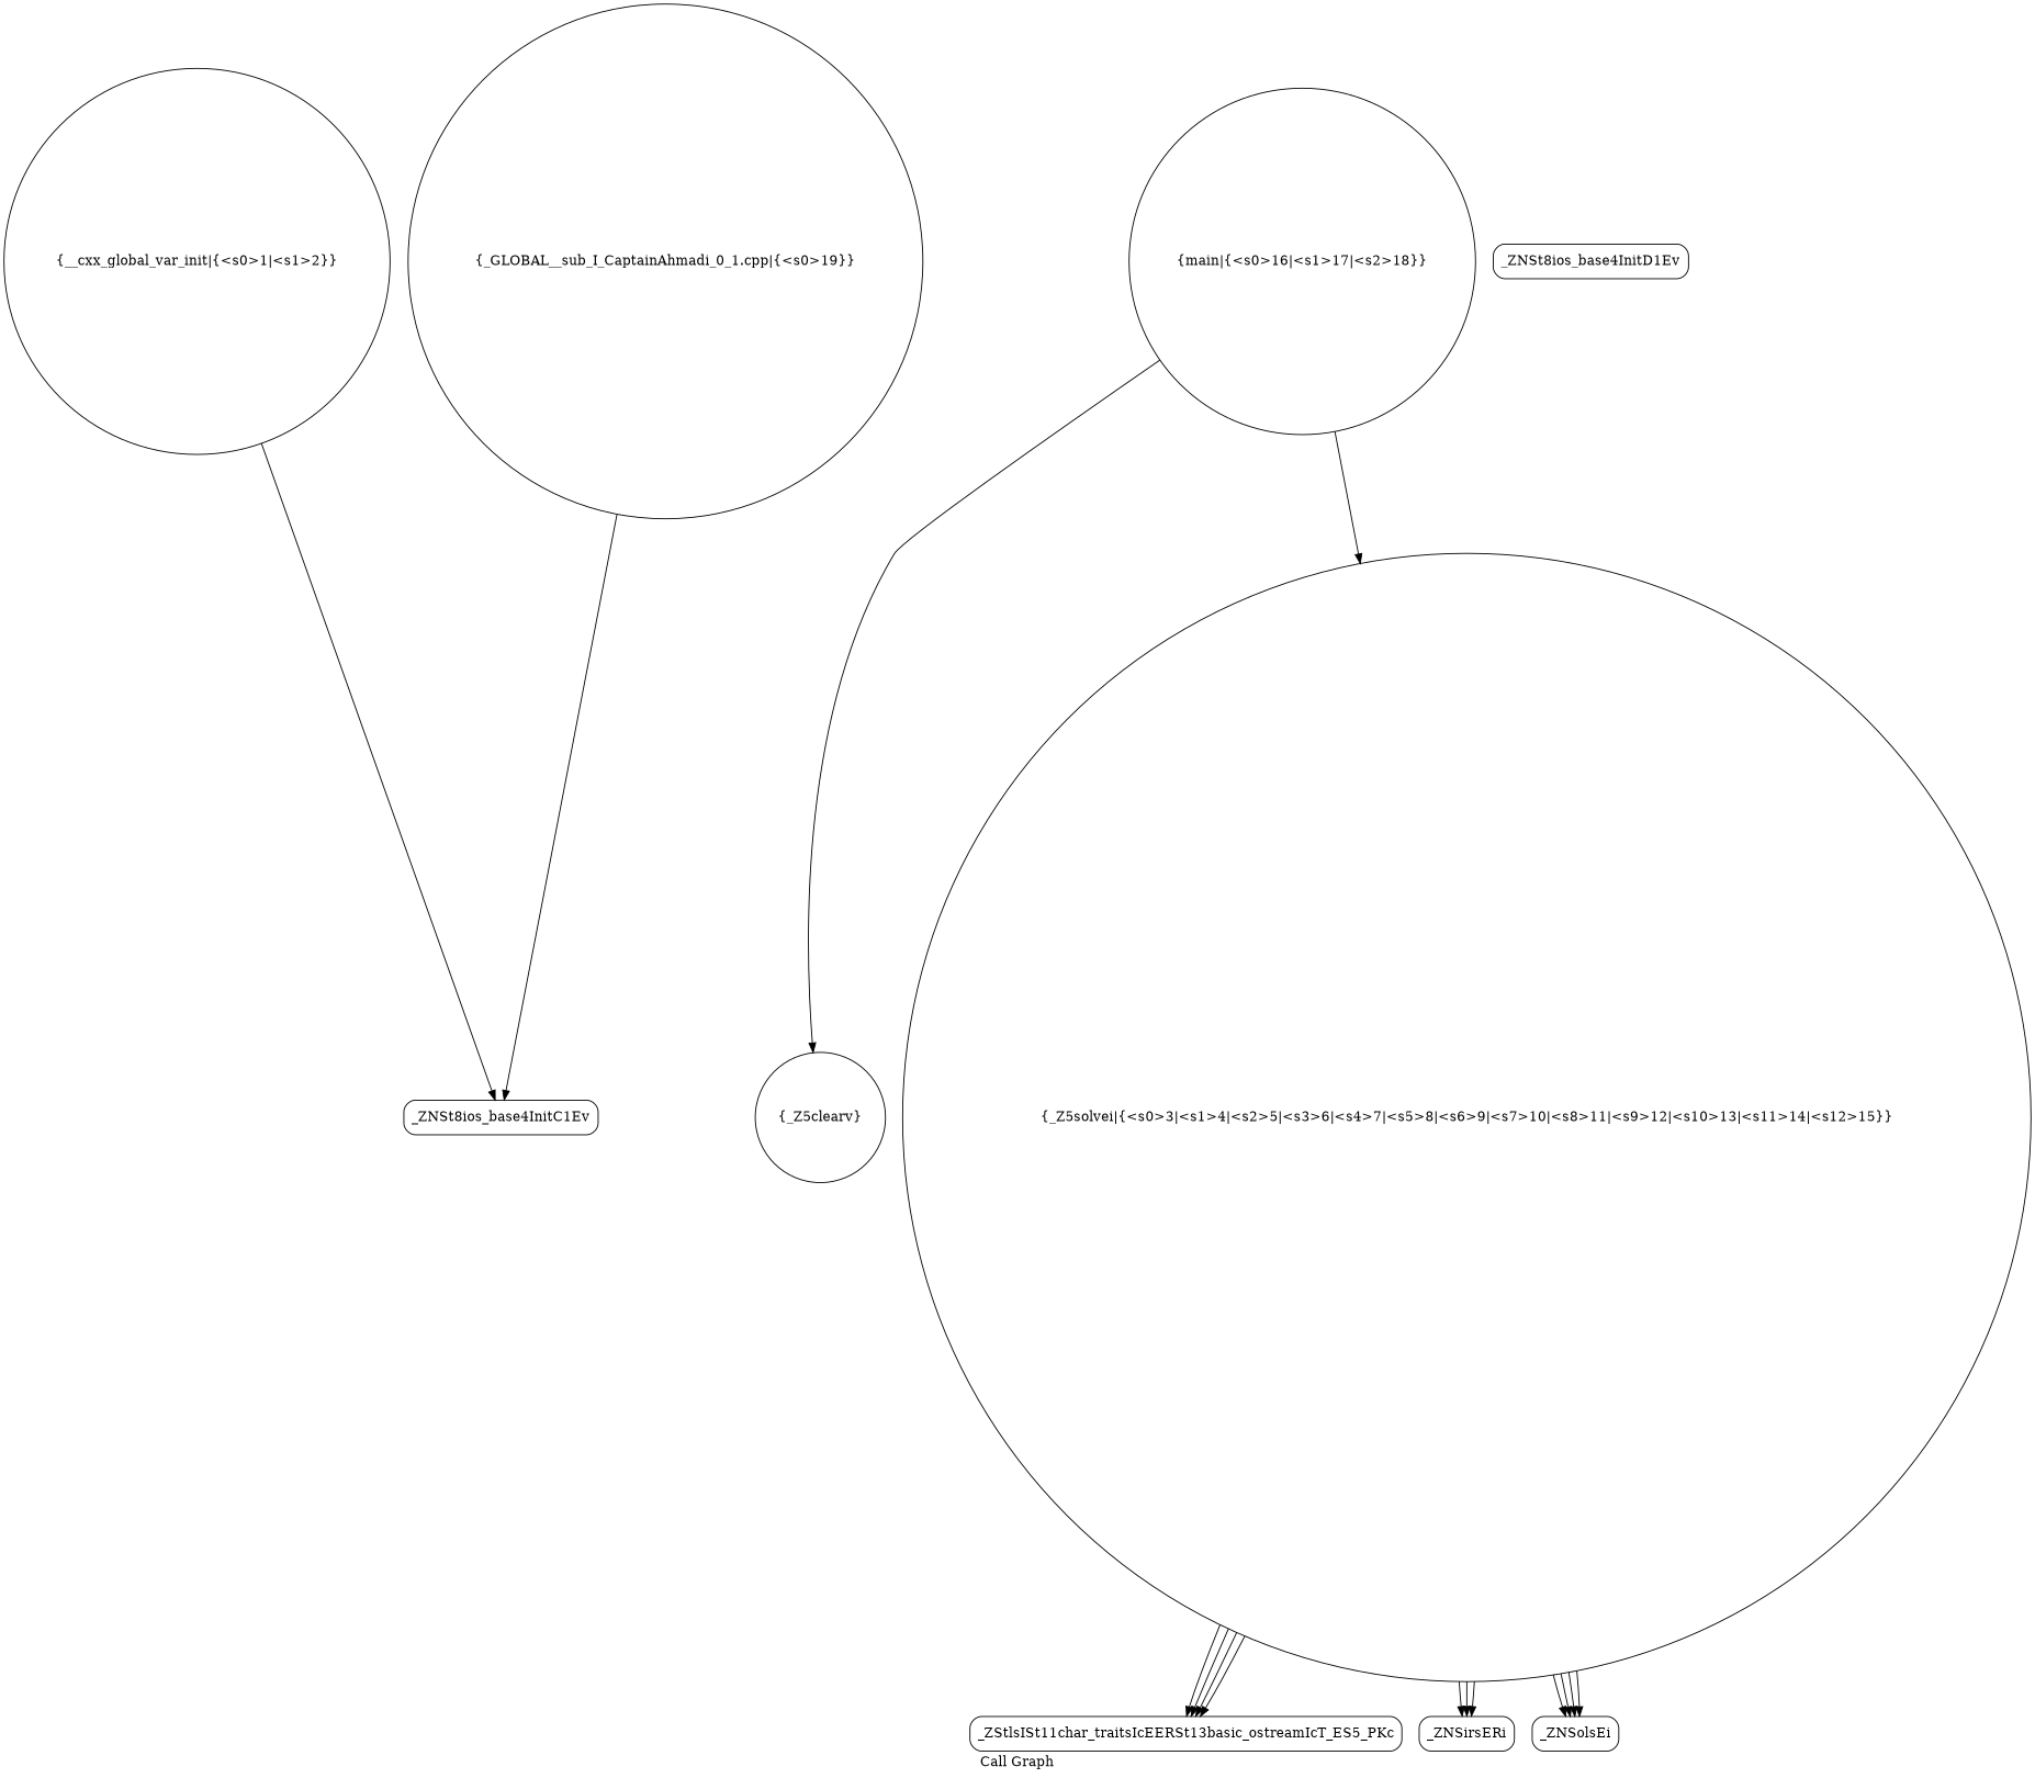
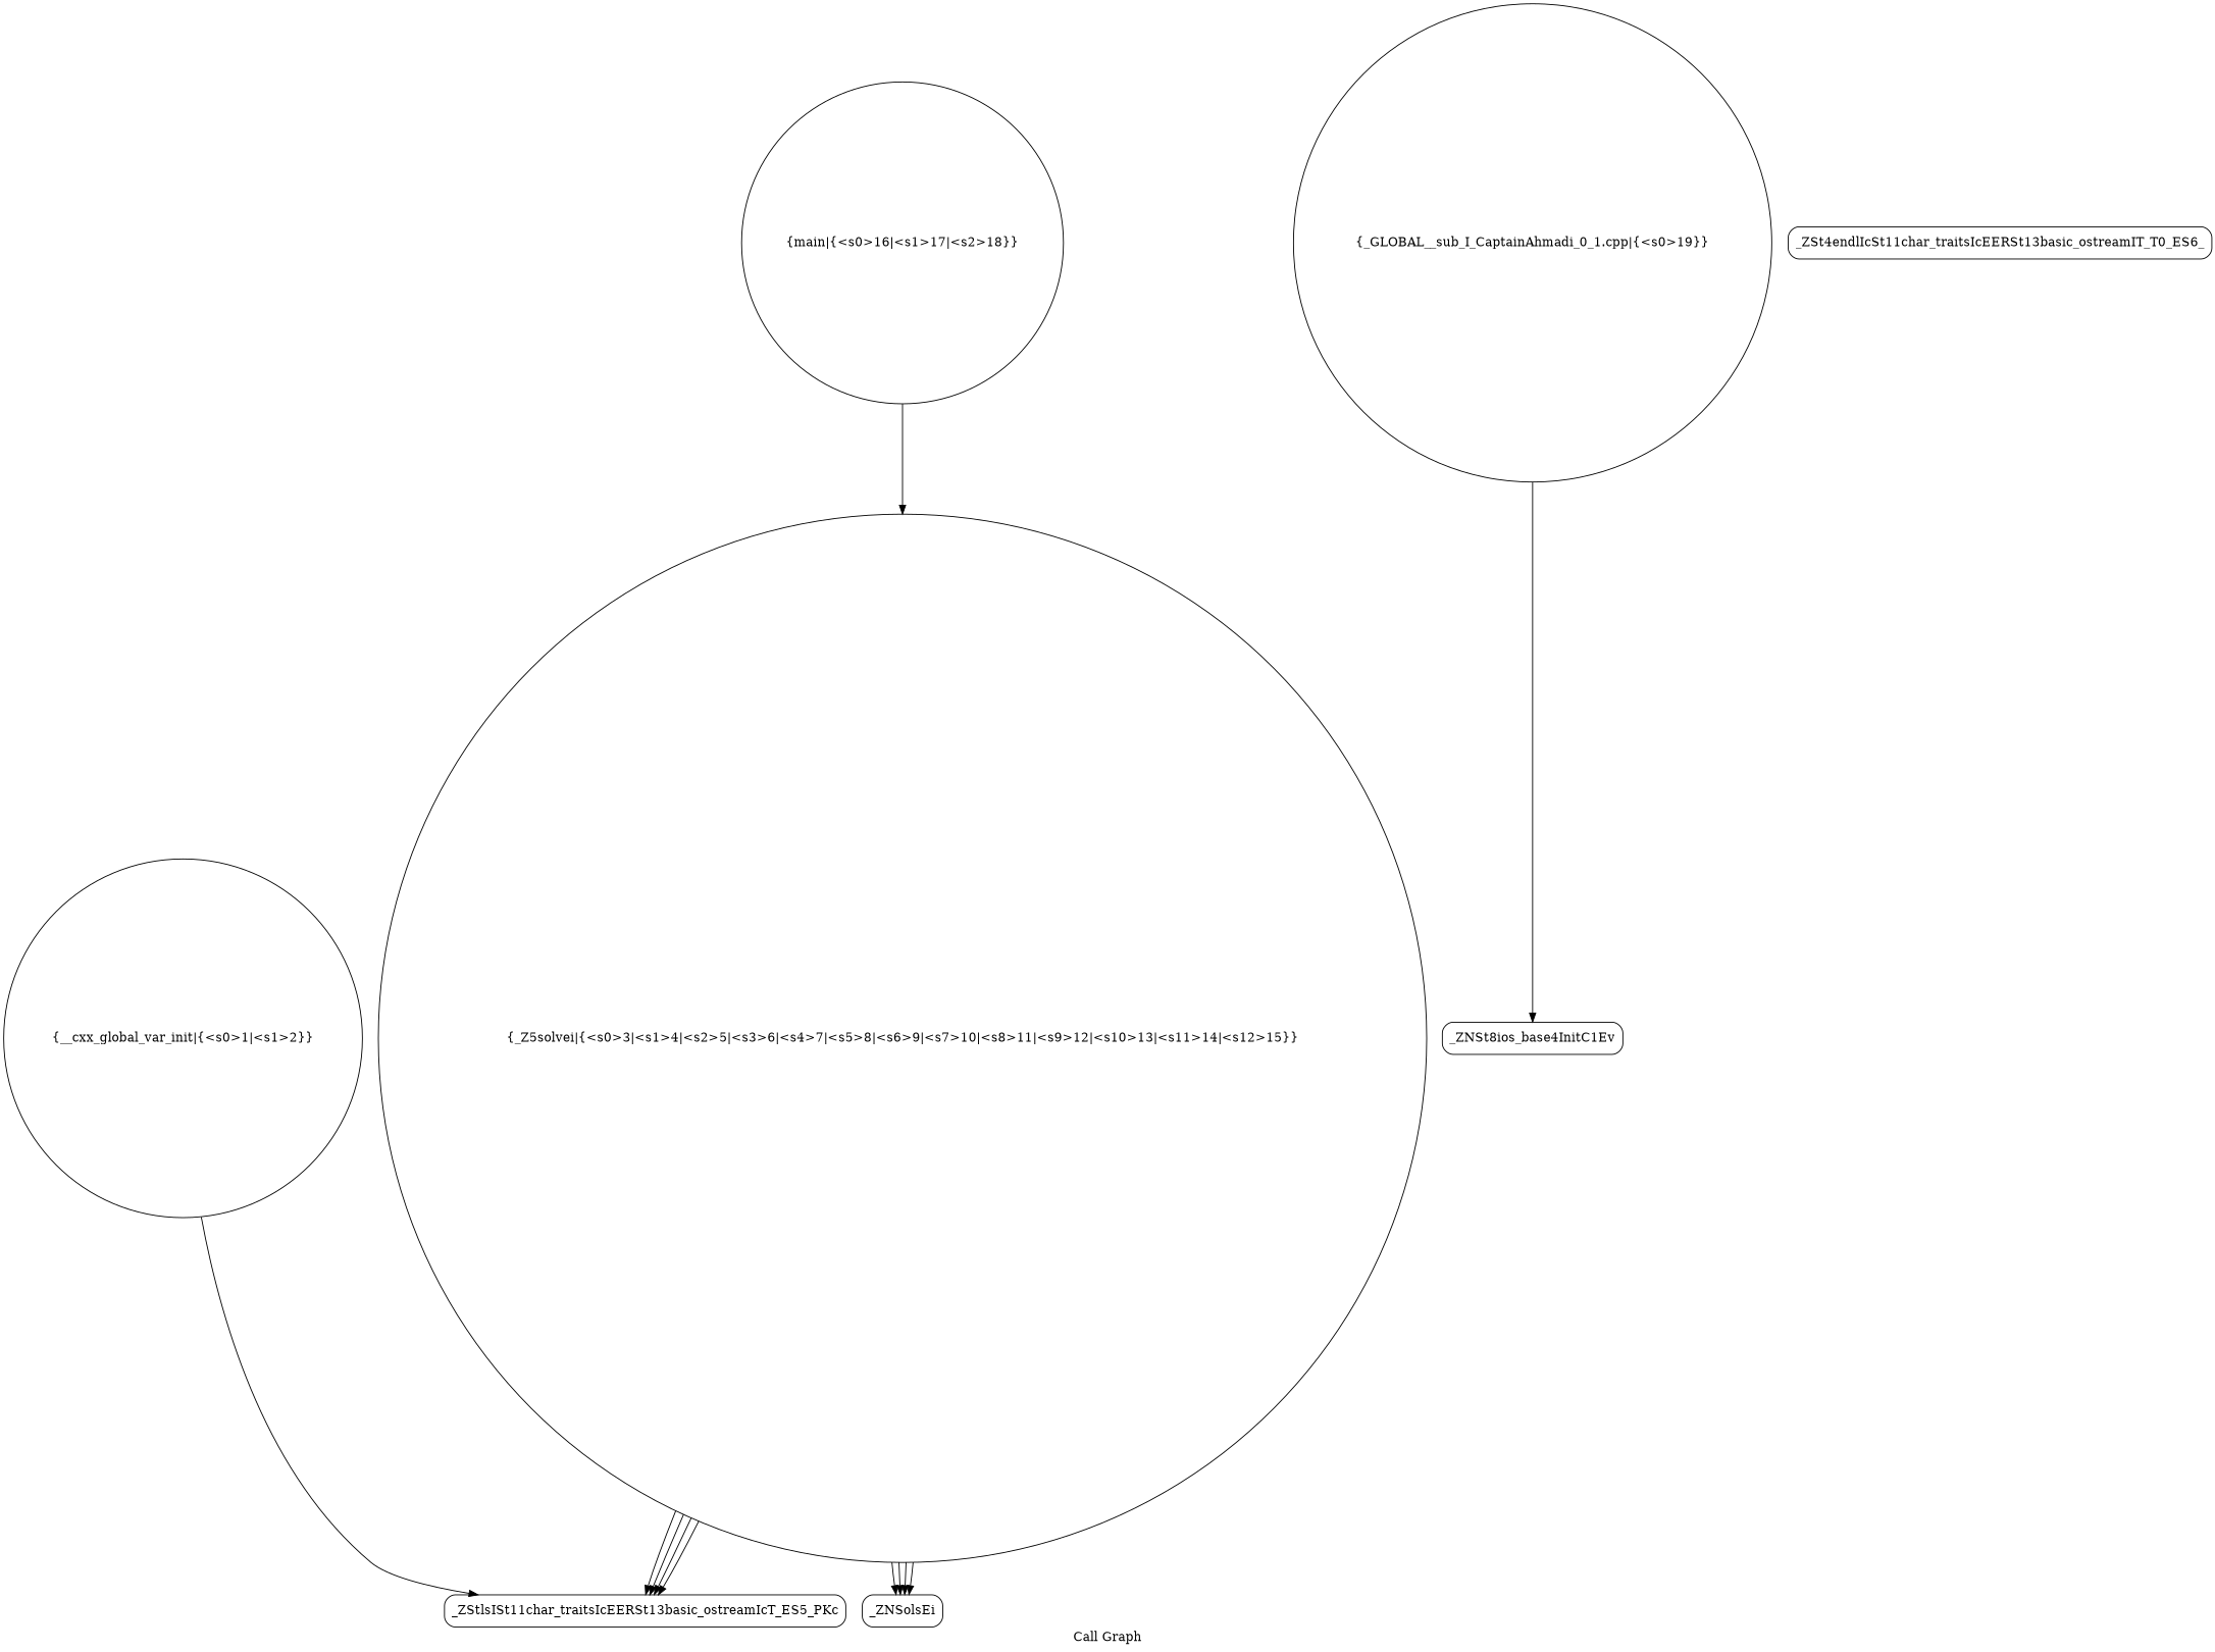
  digraph {
    label="Call Graph"
    node [shape=Mrecord]
    edge [color=black tailport=s0]
    n1 [label="{__cxx_global_var_init|{<s0>1|<s1>2}}" shape=circle]
    n2 [label="{_ZNSt8ios_base4InitC1Ev}"]
    n3 [label="{_ZStlsISt11char_traitsIcEERSt13basic_ostreamIcT_ES5_PKc}"]
-   n4 [label="{_ZNSt8ios_base4InitD1Ev}"]
-   n5 [label="{_Z5clearv}" shape=circle]
    n6 [label="{main|{<s0>16|<s1>17|<s2>18}}" shape=circle]
    n7 [label="{_Z5solvei|{<s0>3|<s1>4|<s2>5|<s3>6|<s4>7|<s5>8|<s6>9|<s7>10|<s8>11|<s9>12|<s10>13|<s11>14|<s12>15}}" shape=circle]
-   n8 [label="{_ZNSirsERi}"]
    n9 [label="{_ZNSolsEi}"]
+   n10 [label="{_ZSt4endlIcSt11char_traitsIcEERSt13basic_ostreamIT_T0_ES6_}"]
    n11 [label="{_GLOBAL__sub_I_CaptainAhmadi_0_1.cpp|{<s0>19}}" shape=circle]
-   n1 -> n2
-   n6 -> n5 [tailport=s1]
+   n1 -> n3
    n6 -> n7 [tailport=s2]
    n7 -> n3 [tailport=s3]
    n7 -> n3 [tailport=s5]
    n7 -> n3 [tailport=s8]
    n7 -> n3 [tailport=s10]
-   n7 -> n8
-   n7 -> n8 [tailport=s1]
-   n7 -> n8 [tailport=s2]
    n7 -> n9 [tailport=s4]
    n7 -> n9 [tailport=s6]
    n7 -> n9 [tailport=s9]
    n7 -> n9 [tailport=s11]
    n11 -> n2
  }
